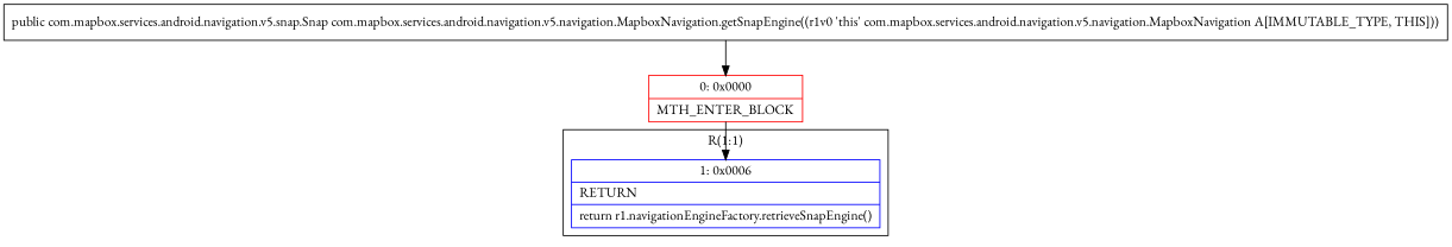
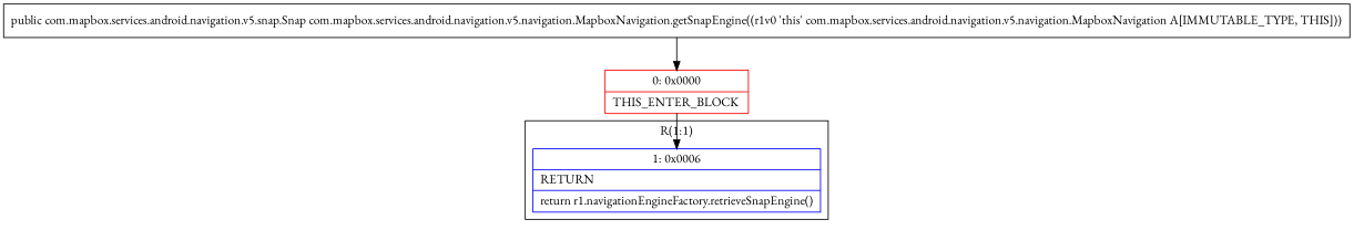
  digraph {
    fontname="EB Garamond"
    node [shape=record fontname="EB Garamond"]
    edge [fontname="EB Garamond"]
    n1 [color=blue label="{1\:\ 0x0006|RETURN\l|return r1.navigationEngineFactory.retrieveSnapEngine()\l}"]
-   n2 [color=red label="{0\:\ 0x0000|MTH_ENTER_BLOCK\l}"]
+   n2 [color=red label="{0\:\ 0x0000|THIS_ENTER_BLOCK\l}"]
    n3 [label="{public com.mapbox.services.android.navigation.v5.snap.Snap com.mapbox.services.android.navigation.v5.navigation.MapboxNavigation.getSnapEngine((r1v0 'this' com.mapbox.services.android.navigation.v5.navigation.MapboxNavigation A[IMMUTABLE_TYPE, THIS])) }"]
    subgraph cluster_1 {
      label="R(1:1)"
      n1
    }
    n2 -> n1
    n3 -> n2
  }
